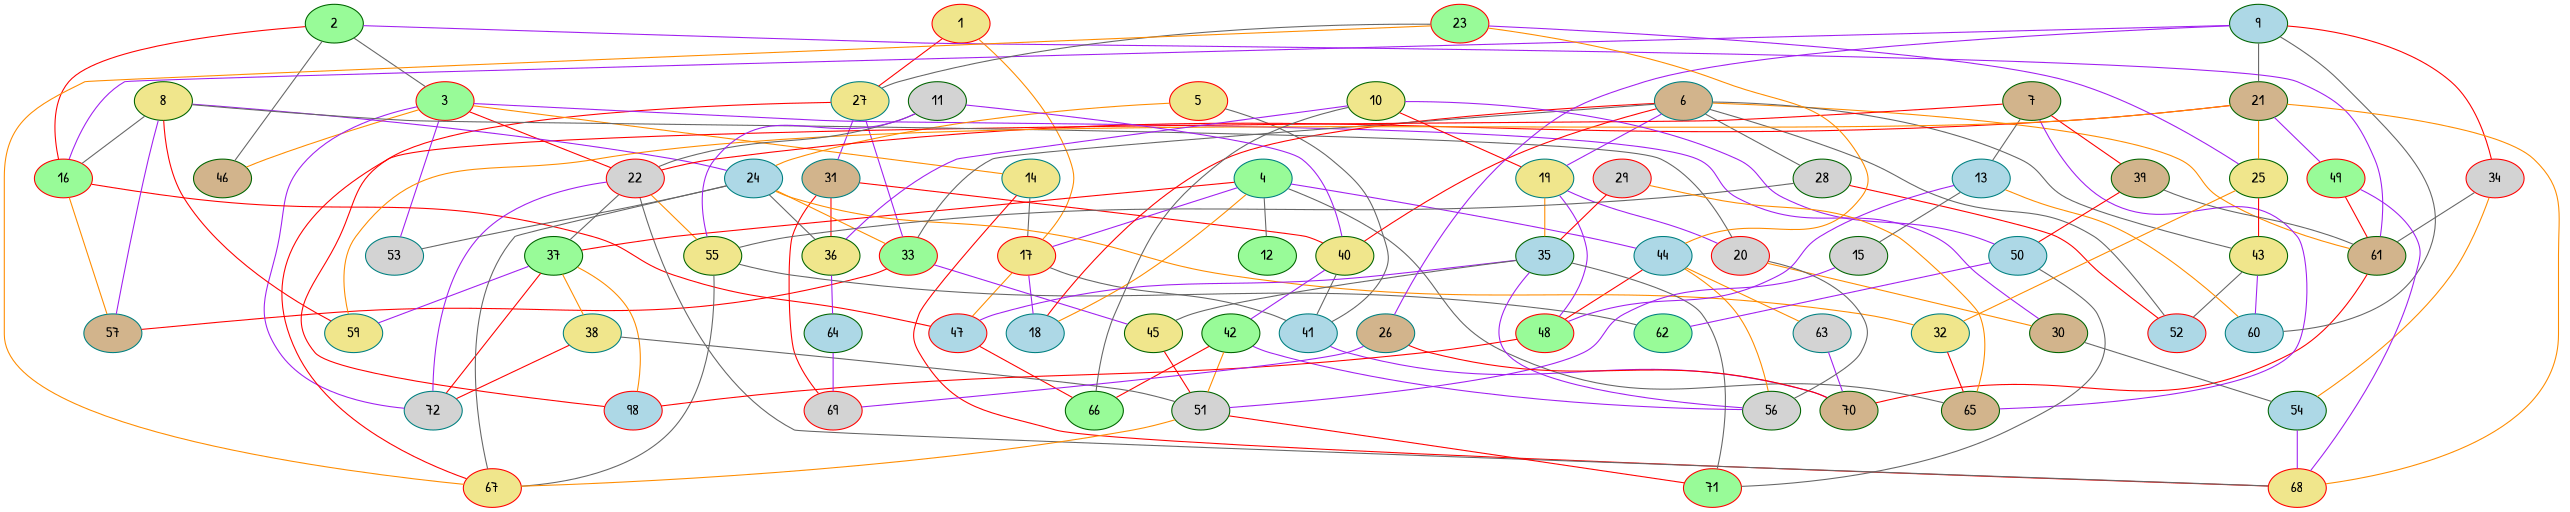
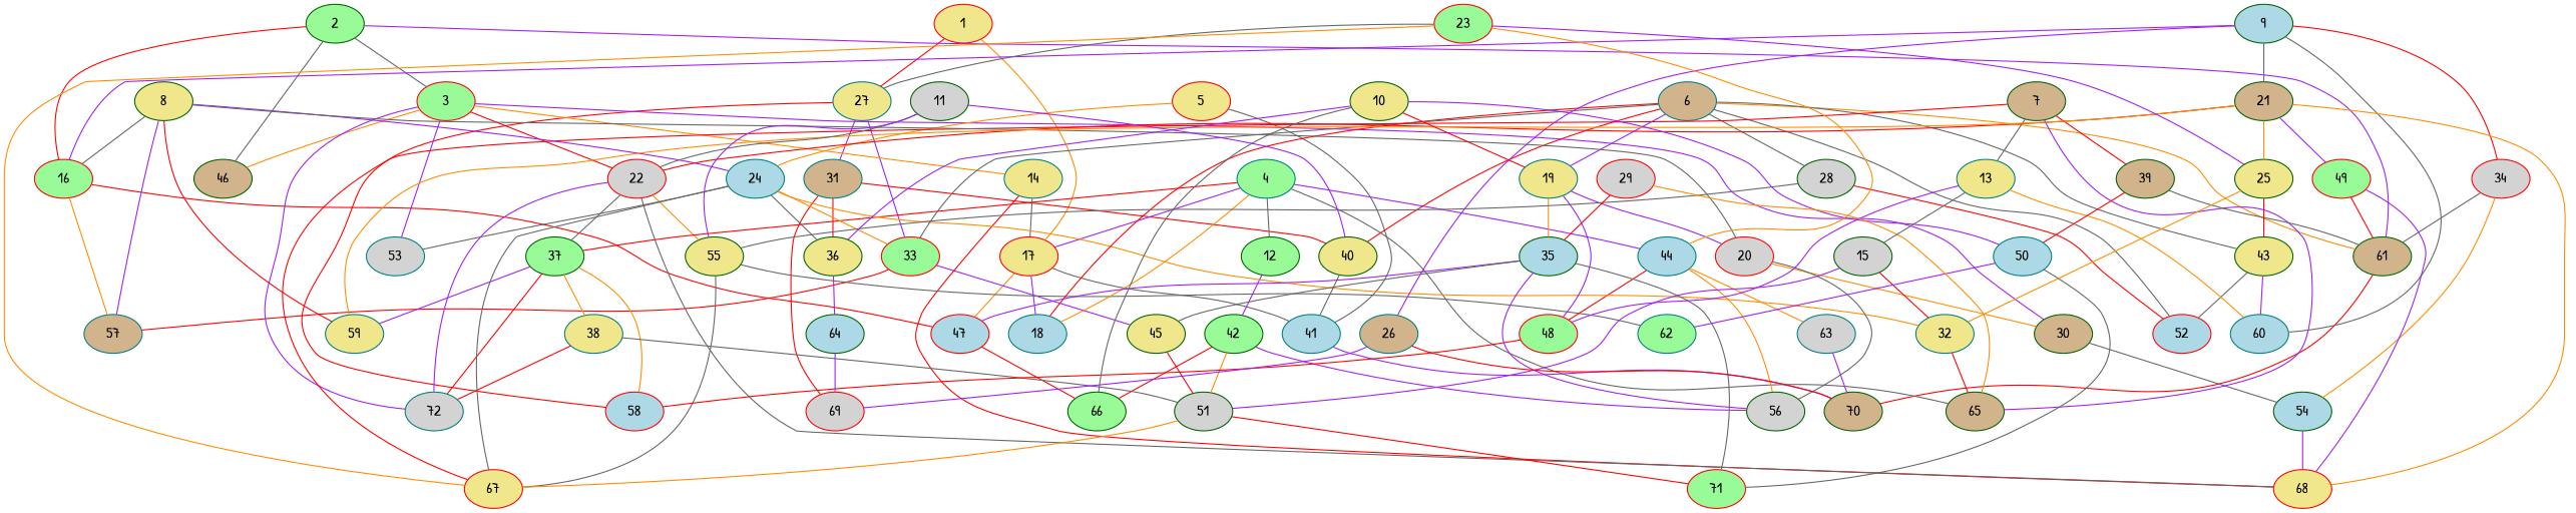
  graph {
    fontname="Patrick Hand"
    node [color=darkgreen fillcolor=khaki fontname="Patrick Hand" style=filled]
    edge [color=purple fontname="Patrick Hand"]
    1 [color=red]
    17 [color=red]
    27 [color=teal]
    18 [color=teal fillcolor=lightblue]
    41 [color=teal fillcolor=lightblue]
    47 [color=red fillcolor=lightblue]
    33 [color=red fillcolor=palegreen]
    31 [color=teal fillcolor=tan]
-   58 [color=red fillcolor=lightblue label=98]
+   58 [color=red fillcolor=lightblue]
    2 [fillcolor=palegreen]
    3 [color=red fillcolor=palegreen]
    16 [color=red fillcolor=palegreen]
    46 [fillcolor=tan]
    61 [fillcolor=tan]
    14 [color=teal]
    22 [color=red fillcolor=lightgrey]
    30 [fillcolor=tan]
    53 [color=teal fillcolor=lightgrey]
    72 [color=teal fillcolor=lightgrey]
    57 [color=teal fillcolor=tan]
    70 [fillcolor=tan]
    68 [color=red]
    37 [fillcolor=palegreen]
    55
    54 [fillcolor=lightblue]
    4 [color=teal fillcolor=palegreen]
    12 [fillcolor=palegreen]
    44 [color=teal fillcolor=lightblue]
    65 [fillcolor=tan]
    42 [fillcolor=palegreen]
    59 [color=teal]
    38 [color=teal]
    48 [color=red fillcolor=palegreen]
    56 [fillcolor=lightgrey]
    63 [color=teal fillcolor=lightgrey]
    5 [color=red]
    24 [color=teal fillcolor=lightblue]
    67 [color=red]
    36
    32 [color=teal]
    6 [color=teal fillcolor=tan]
    19 [color=teal]
    28 [fillcolor=lightgrey]
    40
    43
    52 [color=red fillcolor=lightblue]
    20 [color=red fillcolor=lightgrey]
    35 [fillcolor=lightblue]
    45
    60 [color=teal fillcolor=lightblue]
    7 [fillcolor=tan]
-   13 [color=teal fillcolor=lightblue]
+   13 [color=teal]
    39 [fillcolor=tan]
    15 [fillcolor=lightgrey]
    50 [color=teal fillcolor=lightblue]
    8
    9 [fillcolor=lightblue]
    21 [fillcolor=tan]
    26 [color=teal fillcolor=tan]
    34 [color=red fillcolor=lightgrey]
    25
    49 [color=red fillcolor=palegreen]
    69 [color=red fillcolor=lightgrey]
    10
    66 [fillcolor=palegreen]
    64 [fillcolor=lightblue]
    71 [color=red fillcolor=palegreen]
    62 [color=teal fillcolor=palegreen]
    11 [fillcolor=lightgrey]
    51 [fillcolor=lightgrey]
    23 [color=red fillcolor=palegreen]
    29 [color=red fillcolor=lightgrey]
    1 -- 17 [color=darkorange]
    1 -- 27 [color=red]
    17 -- 18
    17 -- 41 [color=gray40]
    17 -- 47 [color=darkorange]
    27 -- 33
    27 -- 31
    27 -- 58 [color=red]
    41 -- 70
    47 -- 66 [color=red]
    33 -- 57 [color=red]
    33 -- 45
    31 -- 36 [color=red]
    31 -- 40 [color=red]
    31 -- 69 [color=red]
    2 -- 3 [color=gray40]
    2 -- 16 [color=red]
    2 -- 46 [color=gray40]
    2 -- 61
    3 -- 46 [color=darkorange]
    3 -- 14 [color=darkorange]
    3 -- 22 [color=red]
    3 -- 30
    3 -- 53
    3 -- 72
    16 -- 47 [color=red]
    16 -- 57 [color=darkorange]
    61 -- 70 [color=red]
    14 -- 17 [color=gray40]
    14 -- 68 [color=red]
    22 -- 72
    22 -- 68 [color=gray40]
    22 -- 37 [color=gray40]
    22 -- 55 [color=darkorange]
    30 -- 54 [color=gray40]
    37 -- 58 [color=darkorange]
    37 -- 72 [color=red]
    37 -- 59
    37 -- 38 [color=darkorange]
    55 -- 67 [color=gray40]
    55 -- 62 [color=gray40]
    54 -- 68
    4 -- 17
    4 -- 18 [color=darkorange]
    4 -- 37 [color=red]
    4 -- 12 [color=gray40]
    4 -- 44
    4 -- 65 [color=gray40]
-   40 -- 42
+   12 -- 42
    44 -- 48 [color=red]
    44 -- 56 [color=darkorange]
    44 -- 63 [color=darkorange]
    42 -- 56
    42 -- 66 [color=red]
    42 -- 51 [color=darkorange]
    38 -- 72 [color=red]
    38 -- 51 [color=gray40]
    48 -- 58 [color=red]
    63 -- 70
    5 -- 41 [color=gray40]
    5 -- 24 [color=darkorange]
    24 -- 33 [color=darkorange]
    24 -- 53 [color=gray40]
    24 -- 67 [color=gray40]
    24 -- 36 [color=gray40]
    24 -- 32 [color=darkorange]
    36 -- 64
    32 -- 65 [color=red]
    6 -- 18 [color=red]
    6 -- 33 [color=gray40]
    6 -- 61 [color=darkorange]
    6 -- 19
    6 -- 28 [color=gray40]
    6 -- 40 [color=red]
    6 -- 43 [color=gray40]
    6 -- 52 [color=gray40]
    19 -- 48
    19 -- 20
    19 -- 35 [color=darkorange]
    28 -- 55 [color=gray40]
    28 -- 52 [color=red]
    40 -- 41 [color=gray40]
    43 -- 52 [color=gray40]
    43 -- 60
    20 -- 30 [color=darkorange]
    20 -- 56 [color=gray40]
    35 -- 47
    35 -- 56
    35 -- 45 [color=gray40]
    35 -- 71 [color=gray40]
    45 -- 51 [color=red]
    7 -- 65
    7 -- 67 [color=red]
    7 -- 13 [color=gray40]
    7 -- 39 [color=red]
    13 -- 48
    13 -- 60 [color=darkorange]
    13 -- 15 [color=gray40]
    39 -- 61 [color=gray40]
    39 -- 50 [color=red]
+   15 -- 32 [color=red]
    15 -- 51
    50 -- 71 [color=gray40]
    50 -- 62
    8 -- 16 [color=gray40]
    8 -- 57
    8 -- 59 [color=red]
    8 -- 24
    8 -- 20 [color=gray40]
    9 -- 16
    9 -- 60 [color=gray40]
    9 -- 21 [color=gray40]
    9 -- 26
    9 -- 34 [color=red]
    21 -- 22 [color=red]
    21 -- 68 [color=darkorange]
    21 -- 59 [color=darkorange]
    21 -- 25 [color=darkorange]
    21 -- 49
    26 -- 70 [color=red]
    26 -- 69
    34 -- 61 [color=gray40]
    34 -- 54 [color=darkorange]
    25 -- 32 [color=darkorange]
    25 -- 43 [color=red]
    49 -- 61 [color=red]
    49 -- 68
    10 -- 36
    10 -- 19 [color=red]
    10 -- 50
    10 -- 66 [color=gray40]
    64 -- 69
    11 -- 22 [color=gray40]
    11 -- 55
    11 -- 40
    51 -- 67 [color=darkorange]
    51 -- 71 [color=red]
    23 -- 27 [color=gray40]
    23 -- 44 [color=darkorange]
    23 -- 67 [color=darkorange]
    23 -- 25
    29 -- 65 [color=darkorange]
    29 -- 35 [color=red]
  }
